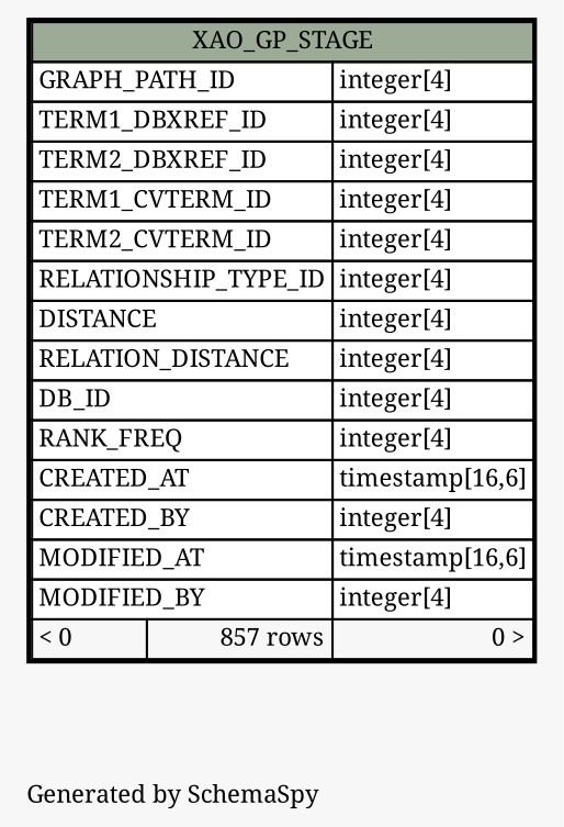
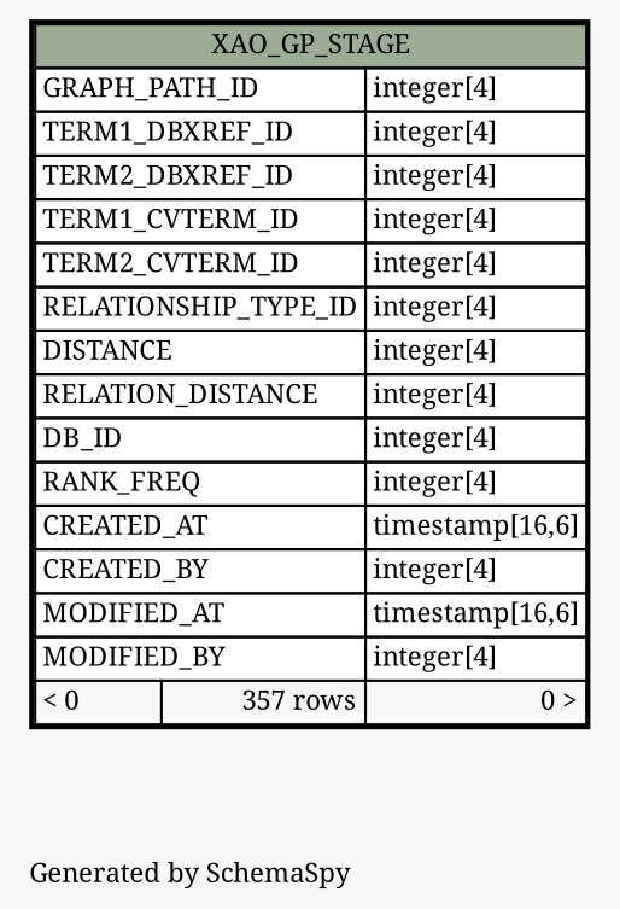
  digraph {
    bgcolor="#f7f7f7"
    fontname="Noto Serif"
    fontsize=11
    label="\nGenerated by SchemaSpy"
    labeljust=l
    nodesep=0.18
    rankdir=TB
    ranksep=0.46
-   n1 [fontname="Noto Serif" fontsize=11 label=<     <TABLE BORDER="2" CELLBORDER="1" CELLSPACING="0" BGCOLOR="#ffffff">       <TR><TD COLSPAN="3" BGCOLOR="#9bab96" ALIGN="CENTER">XAO_GP_STAGE</TD></TR>       <TR><TD PORT="GRAPH_PATH_ID" COLSPAN="2" ALIGN="LEFT">GRAPH_PATH_ID</TD><TD PORT="GRAPH_PATH_ID.type" ALIGN="LEFT">integer[4]</TD></TR>       <TR><TD PORT="TERM1_DBXREF_ID" COLSPAN="2" ALIGN="LEFT">TERM1_DBXREF_ID</TD><TD PORT="TERM1_DBXREF_ID.type" ALIGN="LEFT">integer[4]</TD></TR>       <TR><TD PORT="TERM2_DBXREF_ID" COLSPAN="2" ALIGN="LEFT">TERM2_DBXREF_ID</TD><TD PORT="TERM2_DBXREF_ID.type" ALIGN="LEFT">integer[4]</TD></TR>       <TR><TD PORT="TERM1_CVTERM_ID" COLSPAN="2" ALIGN="LEFT">TERM1_CVTERM_ID</TD><TD PORT="TERM1_CVTERM_ID.type" ALIGN="LEFT">integer[4]</TD></TR>       <TR><TD PORT="TERM2_CVTERM_ID" COLSPAN="2" ALIGN="LEFT">TERM2_CVTERM_ID</TD><TD PORT="TERM2_CVTERM_ID.type" ALIGN="LEFT">integer[4]</TD></TR>       <TR><TD PORT="RELATIONSHIP_TYPE_ID" COLSPAN="2" ALIGN="LEFT">RELATIONSHIP_TYPE_ID</TD><TD PORT="RELATIONSHIP_TYPE_ID.type" ALIGN="LEFT">integer[4]</TD></TR>       <TR><TD PORT="DISTANCE" COLSPAN="2" ALIGN="LEFT">DISTANCE</TD><TD PORT="DISTANCE.type" ALIGN="LEFT">integer[4]</TD></TR>       <TR><TD PORT="RELATION_DISTANCE" COLSPAN="2" ALIGN="LEFT">RELATION_DISTANCE</TD><TD PORT="RELATION_DISTANCE.type" ALIGN="LEFT">integer[4]</TD></TR>       <TR><TD PORT="DB_ID" COLSPAN="2" ALIGN="LEFT">DB_ID</TD><TD PORT="DB_ID.type" ALIGN="LEFT">integer[4]</TD></TR>       <TR><TD PORT="RANK_FREQ" COLSPAN="2" ALIGN="LEFT">RANK_FREQ</TD><TD PORT="RANK_FREQ.type" ALIGN="LEFT">integer[4]</TD></TR>       <TR><TD PORT="CREATED_AT" COLSPAN="2" ALIGN="LEFT">CREATED_AT</TD><TD PORT="CREATED_AT.type" ALIGN="LEFT">timestamp[16,6]</TD></TR>       <TR><TD PORT="CREATED_BY" COLSPAN="2" ALIGN="LEFT">CREATED_BY</TD><TD PORT="CREATED_BY.type" ALIGN="LEFT">integer[4]</TD></TR>       <TR><TD PORT="MODIFIED_AT" COLSPAN="2" ALIGN="LEFT">MODIFIED_AT</TD><TD PORT="MODIFIED_AT.type" ALIGN="LEFT">timestamp[16,6]</TD></TR>       <TR><TD PORT="MODIFIED_BY" COLSPAN="2" ALIGN="LEFT">MODIFIED_BY</TD><TD PORT="MODIFIED_BY.type" ALIGN="LEFT">integer[4]</TD></TR>       <TR><TD ALIGN="LEFT" BGCOLOR="#f7f7f7">&lt; 0</TD><TD ALIGN="RIGHT" BGCOLOR="#f7f7f7">857 rows</TD><TD ALIGN="RIGHT" BGCOLOR="#f7f7f7">0 &gt;</TD></TR>     </TABLE>> shape=plaintext]
+   n1 [fontname="Noto Serif" fontsize=11 label=<     <TABLE BORDER="2" CELLBORDER="1" CELLSPACING="0" BGCOLOR="#ffffff">       <TR><TD COLSPAN="3" BGCOLOR="#9bab96" ALIGN="CENTER">XAO_GP_STAGE</TD></TR>       <TR><TD PORT="GRAPH_PATH_ID" COLSPAN="2" ALIGN="LEFT">GRAPH_PATH_ID</TD><TD PORT="GRAPH_PATH_ID.type" ALIGN="LEFT">integer[4]</TD></TR>       <TR><TD PORT="TERM1_DBXREF_ID" COLSPAN="2" ALIGN="LEFT">TERM1_DBXREF_ID</TD><TD PORT="TERM1_DBXREF_ID.type" ALIGN="LEFT">integer[4]</TD></TR>       <TR><TD PORT="TERM2_DBXREF_ID" COLSPAN="2" ALIGN="LEFT">TERM2_DBXREF_ID</TD><TD PORT="TERM2_DBXREF_ID.type" ALIGN="LEFT">integer[4]</TD></TR>       <TR><TD PORT="TERM1_CVTERM_ID" COLSPAN="2" ALIGN="LEFT">TERM1_CVTERM_ID</TD><TD PORT="TERM1_CVTERM_ID.type" ALIGN="LEFT">integer[4]</TD></TR>       <TR><TD PORT="TERM2_CVTERM_ID" COLSPAN="2" ALIGN="LEFT">TERM2_CVTERM_ID</TD><TD PORT="TERM2_CVTERM_ID.type" ALIGN="LEFT">integer[4]</TD></TR>       <TR><TD PORT="RELATIONSHIP_TYPE_ID" COLSPAN="2" ALIGN="LEFT">RELATIONSHIP_TYPE_ID</TD><TD PORT="RELATIONSHIP_TYPE_ID.type" ALIGN="LEFT">integer[4]</TD></TR>       <TR><TD PORT="DISTANCE" COLSPAN="2" ALIGN="LEFT">DISTANCE</TD><TD PORT="DISTANCE.type" ALIGN="LEFT">integer[4]</TD></TR>       <TR><TD PORT="RELATION_DISTANCE" COLSPAN="2" ALIGN="LEFT">RELATION_DISTANCE</TD><TD PORT="RELATION_DISTANCE.type" ALIGN="LEFT">integer[4]</TD></TR>       <TR><TD PORT="DB_ID" COLSPAN="2" ALIGN="LEFT">DB_ID</TD><TD PORT="DB_ID.type" ALIGN="LEFT">integer[4]</TD></TR>       <TR><TD PORT="RANK_FREQ" COLSPAN="2" ALIGN="LEFT">RANK_FREQ</TD><TD PORT="RANK_FREQ.type" ALIGN="LEFT">integer[4]</TD></TR>       <TR><TD PORT="CREATED_AT" COLSPAN="2" ALIGN="LEFT">CREATED_AT</TD><TD PORT="CREATED_AT.type" ALIGN="LEFT">timestamp[16,6]</TD></TR>       <TR><TD PORT="CREATED_BY" COLSPAN="2" ALIGN="LEFT">CREATED_BY</TD><TD PORT="CREATED_BY.type" ALIGN="LEFT">integer[4]</TD></TR>       <TR><TD PORT="MODIFIED_AT" COLSPAN="2" ALIGN="LEFT">MODIFIED_AT</TD><TD PORT="MODIFIED_AT.type" ALIGN="LEFT">timestamp[16,6]</TD></TR>       <TR><TD PORT="MODIFIED_BY" COLSPAN="2" ALIGN="LEFT">MODIFIED_BY</TD><TD PORT="MODIFIED_BY.type" ALIGN="LEFT">integer[4]</TD></TR>       <TR><TD ALIGN="LEFT" BGCOLOR="#f7f7f7">&lt; 0</TD><TD ALIGN="RIGHT" BGCOLOR="#f7f7f7">357 rows</TD><TD ALIGN="RIGHT" BGCOLOR="#f7f7f7">0 &gt;</TD></TR>     </TABLE>> shape=plaintext]
  }
